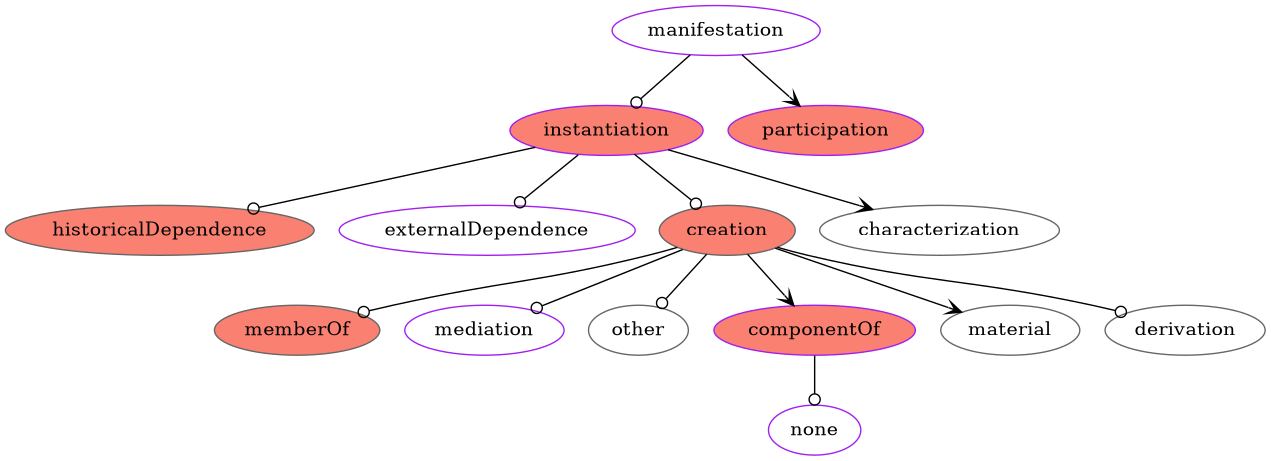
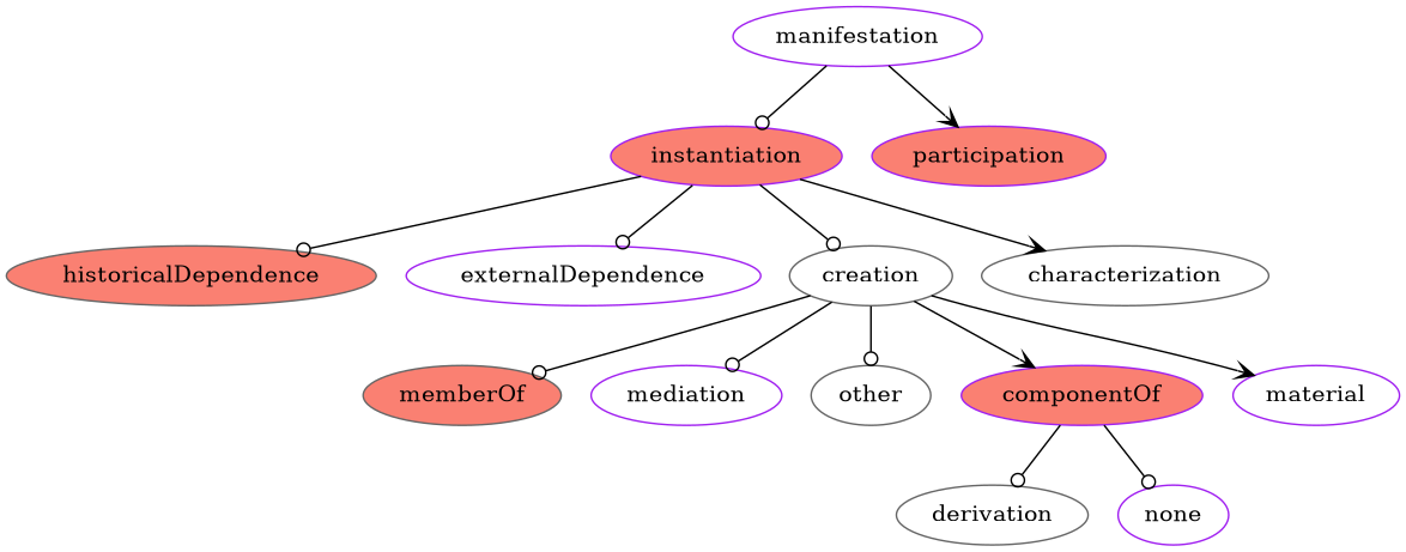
  strict digraph {
    node [color=purple fillcolor=white style=filled]
    edge [arrowhead=odot]
    instantiation [fillcolor=salmon]
    manifestation
    participation [fillcolor=salmon]
    historicalDependence [color=gray40 fillcolor=salmon]
    externalDependence
-   creation [color=gray40 fillcolor=salmon]
+   creation [color=gray40]
    characterization [color=gray40]
    memberOf [color=gray40 fillcolor=salmon]
    mediation
    other [color=gray40]
    componentOf [fillcolor=salmon]
-   material [color=gray40]
+   material
    derivation [color=gray40]
    none
    instantiation -> historicalDependence
    instantiation -> externalDependence
    instantiation -> creation
    instantiation -> characterization [arrowhead=vee]
    manifestation -> instantiation
    manifestation -> participation [arrowhead=vee]
    creation -> memberOf
    creation -> mediation
    creation -> other
    creation -> componentOf [arrowhead=vee]
    creation -> material [arrowhead=vee]
-   creation -> derivation
+   componentOf -> derivation
    componentOf -> none
  }
